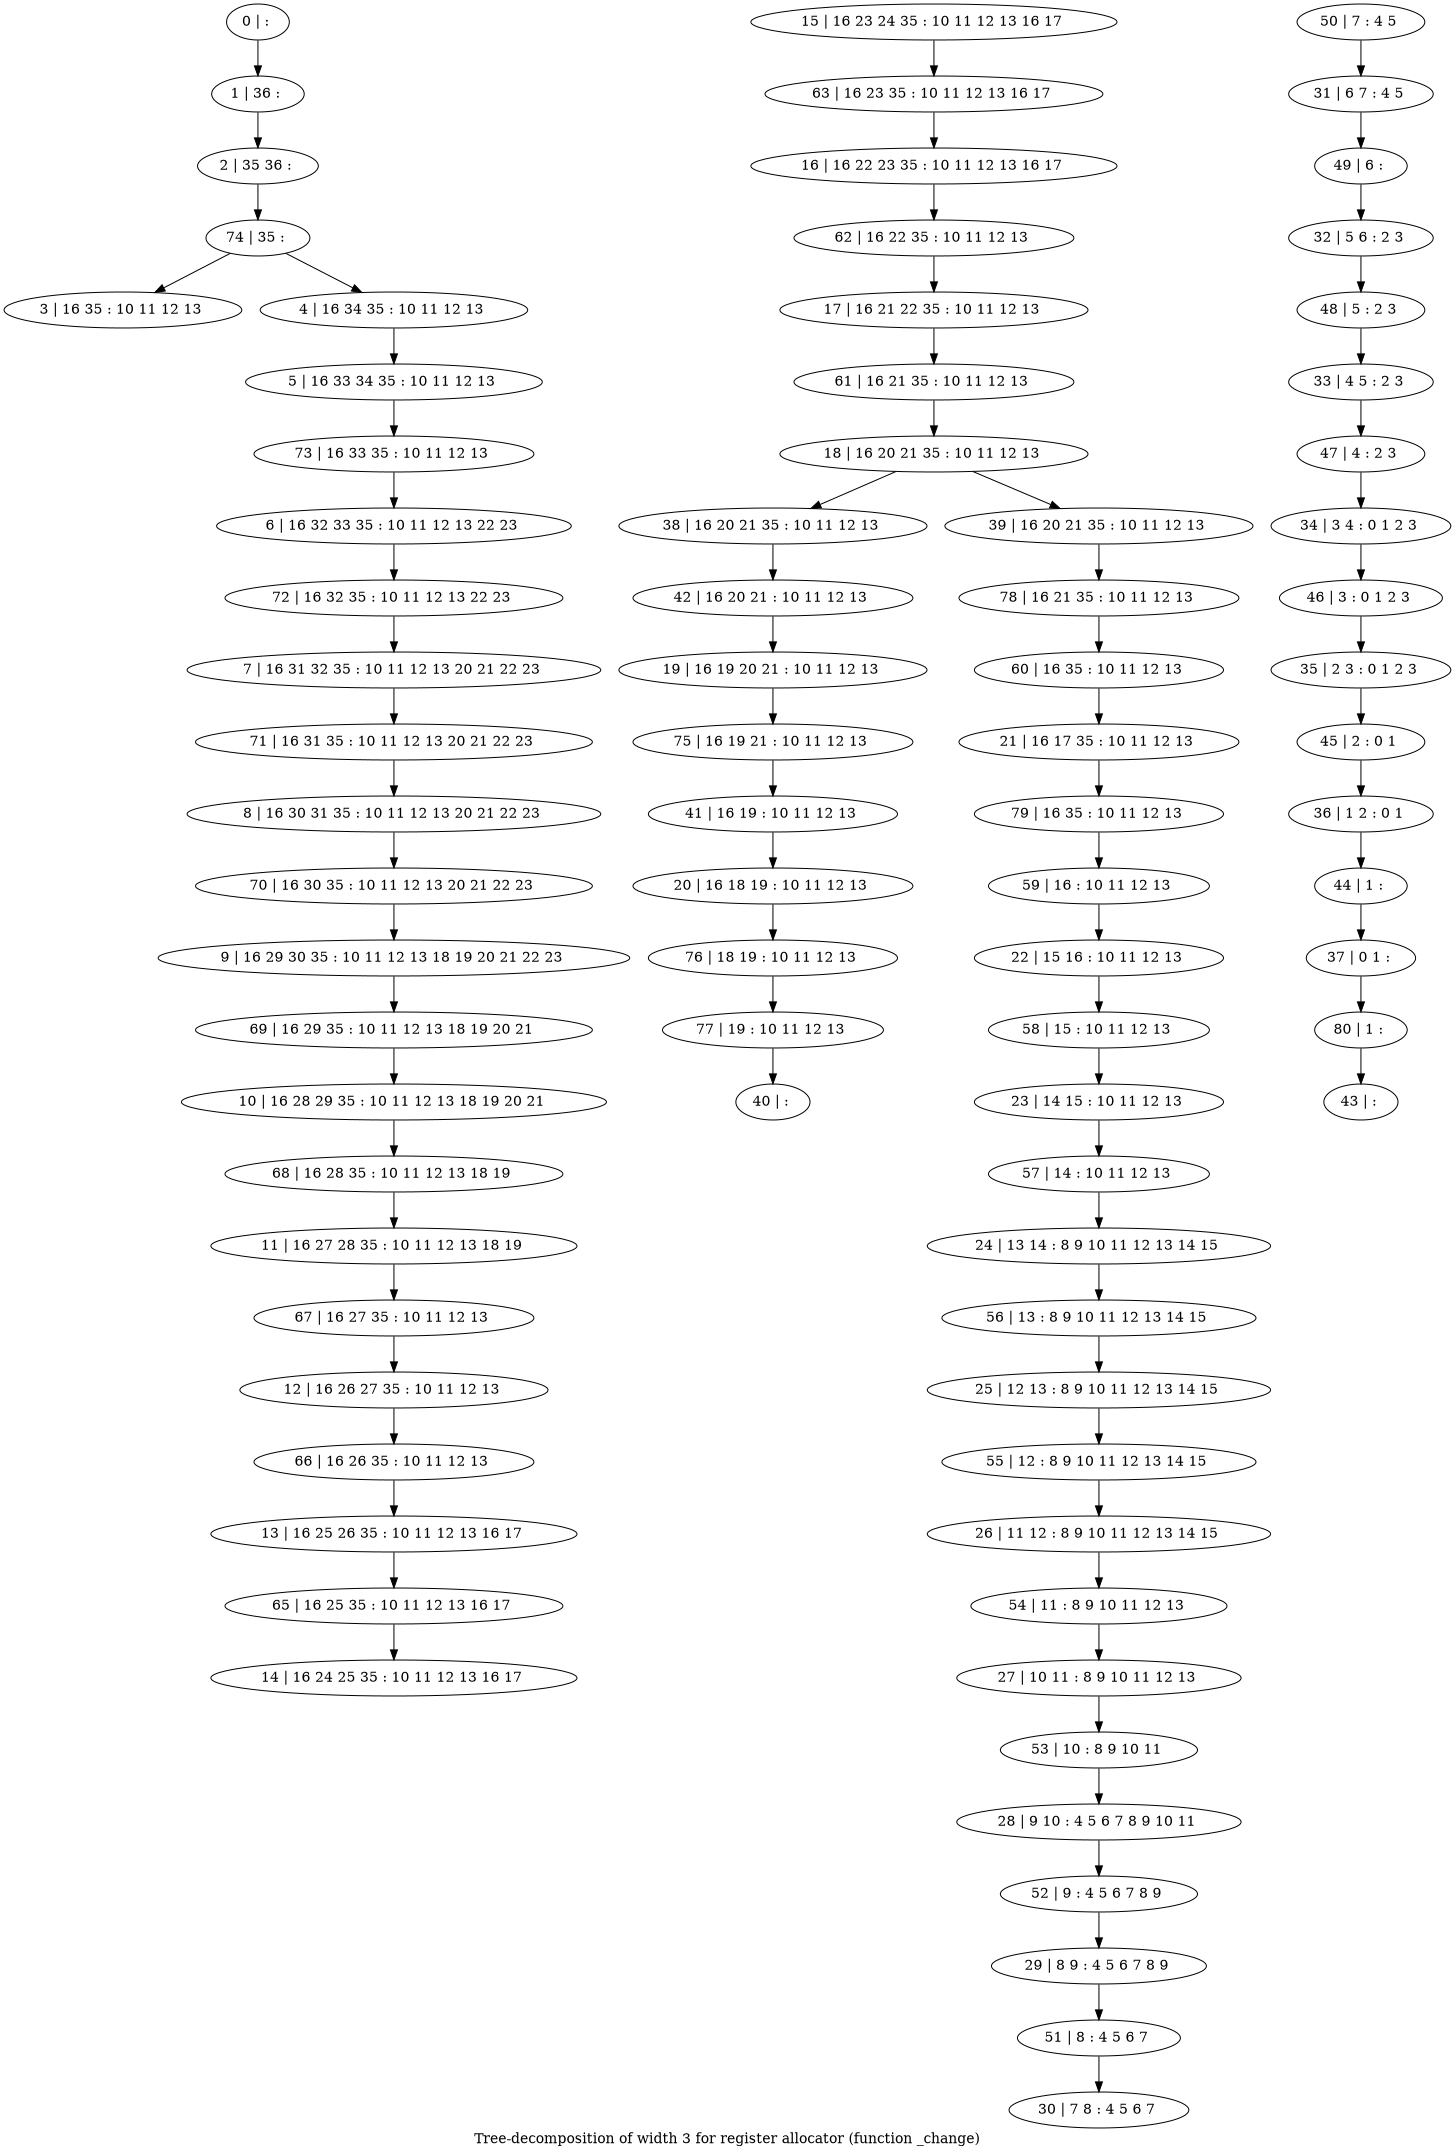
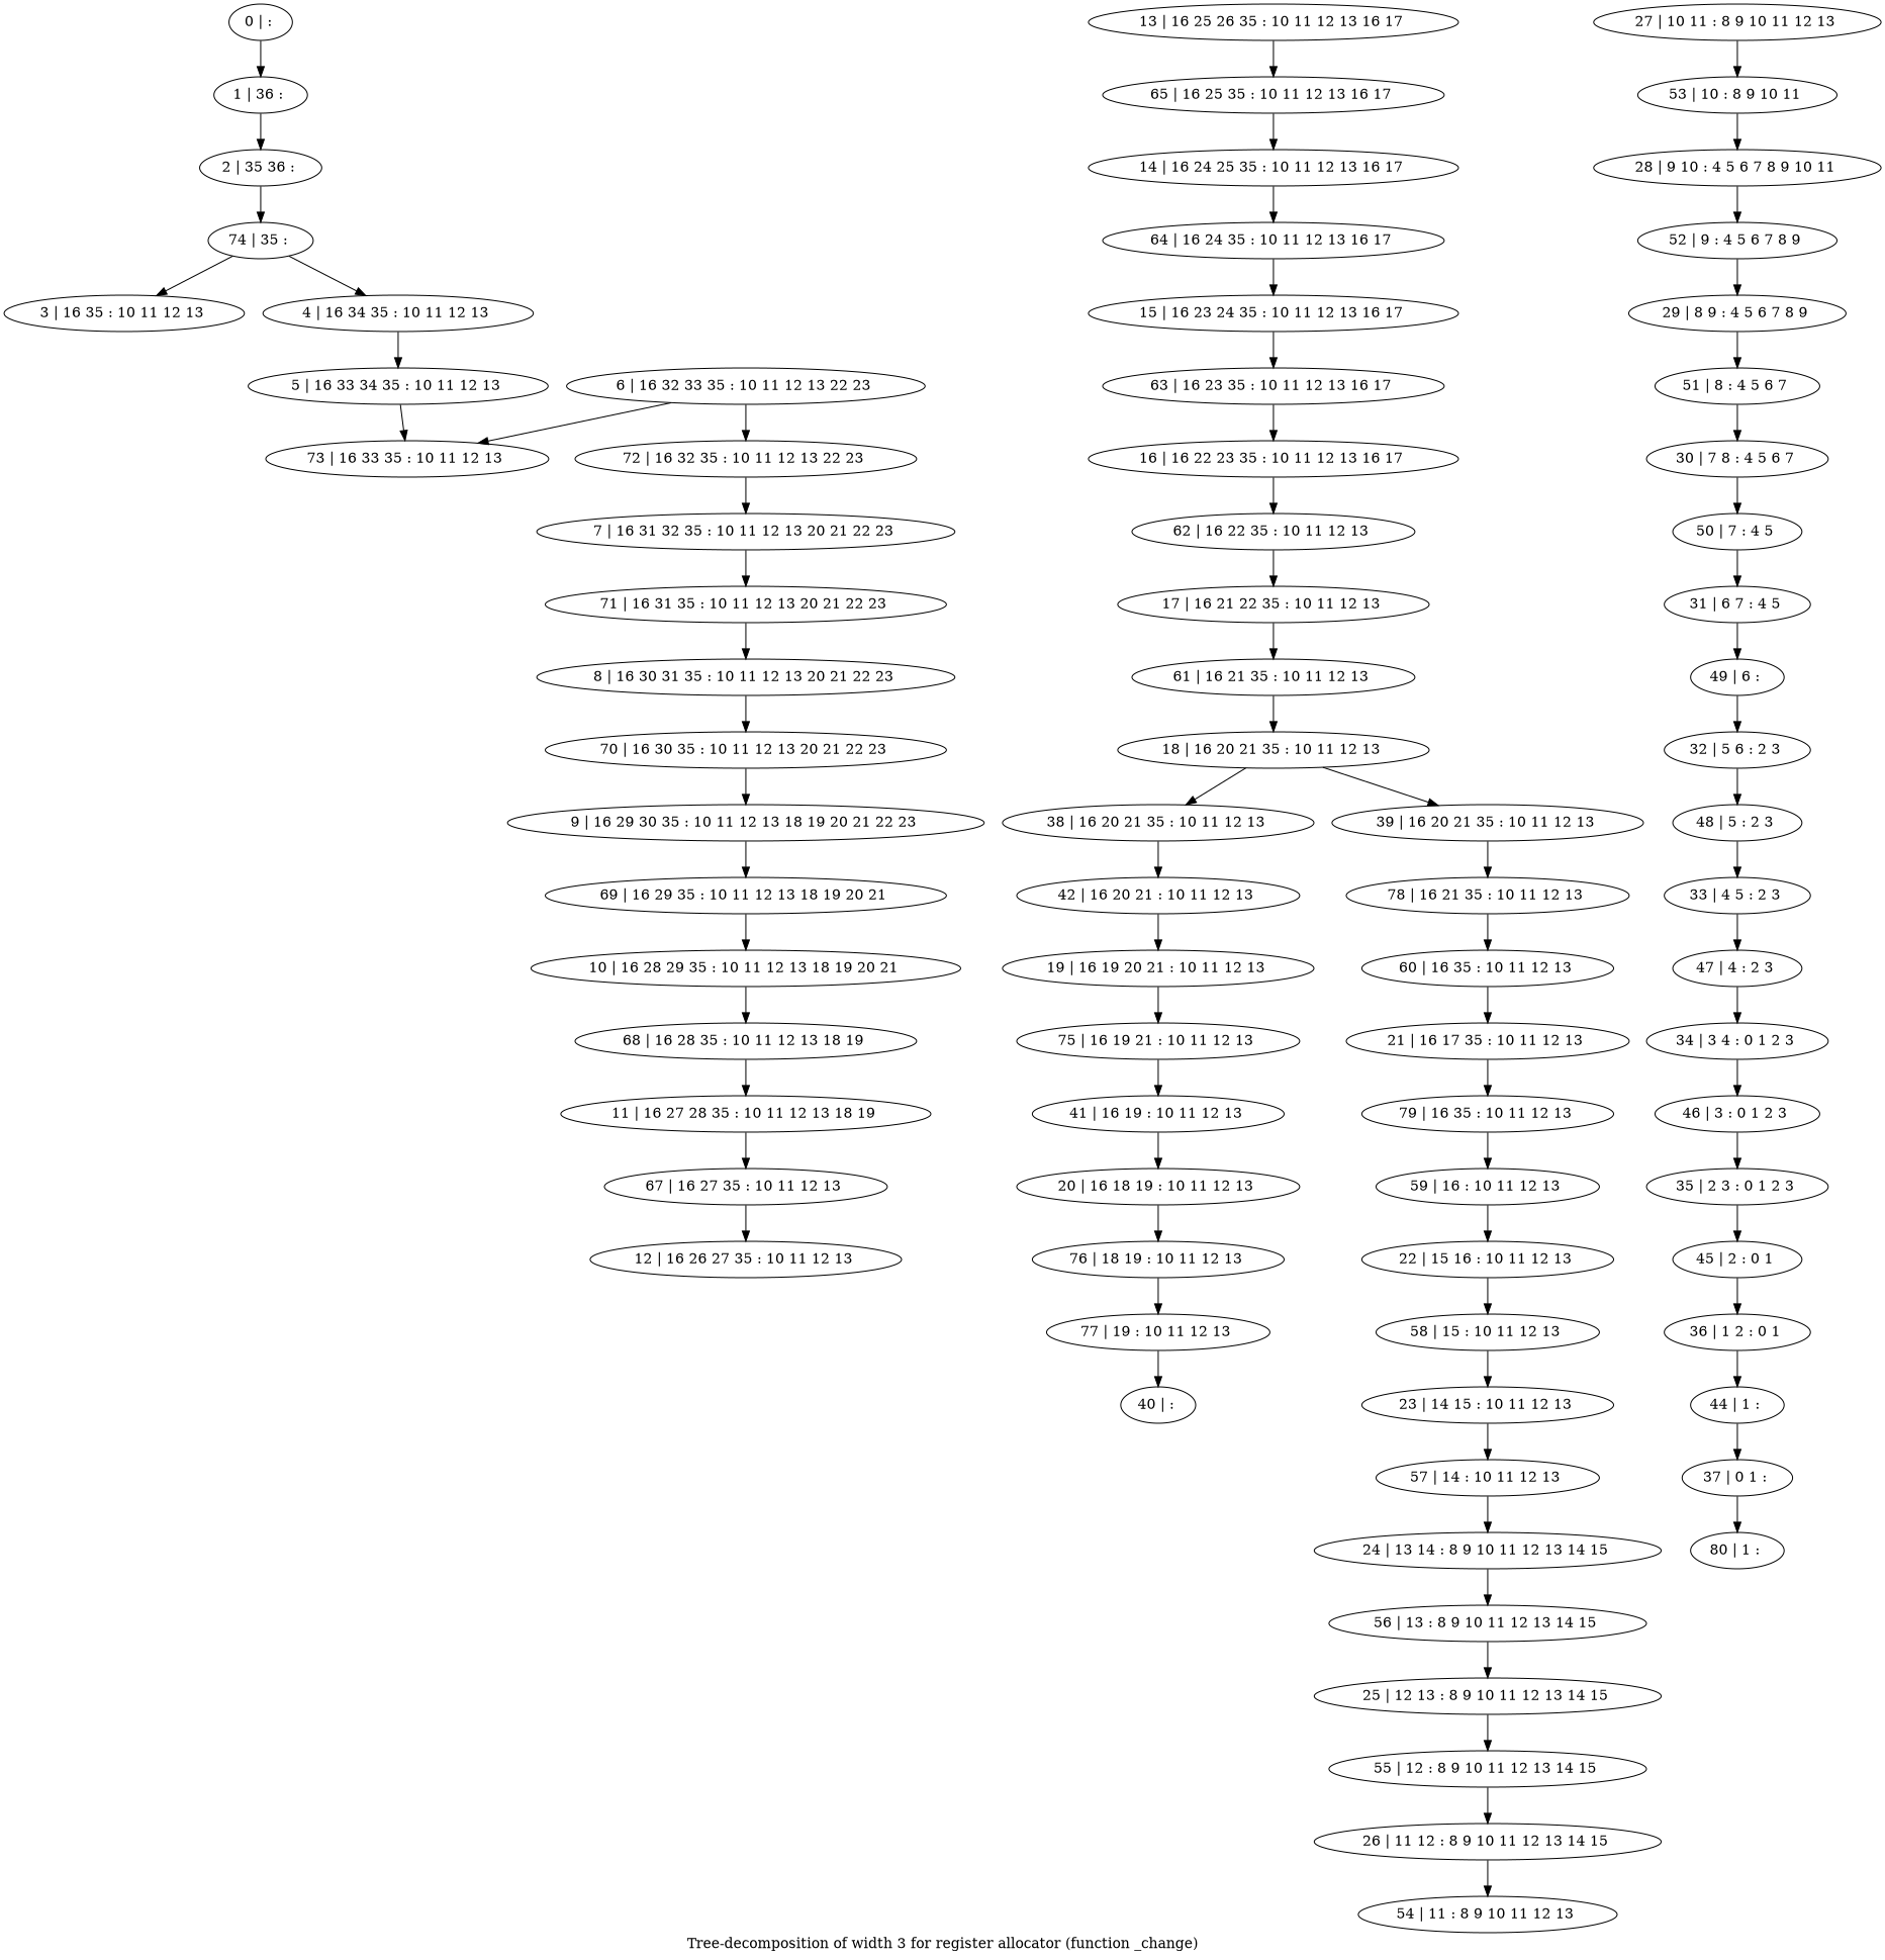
  digraph {
    label="Tree-decomposition of width 3 for register allocator (function _change)"
    n1 [label="0 | : "]
    n2 [label="1 | 36 : "]
    n3 [label="2 | 35 36 : "]
    n4 [label="74 | 35 : "]
    n5 [label="3 | 16 35 : 10 11 12 13 "]
    n6 [label="4 | 16 34 35 : 10 11 12 13 "]
    n7 [label="5 | 16 33 34 35 : 10 11 12 13 "]
    n8 [label="73 | 16 33 35 : 10 11 12 13 "]
    n9 [label="6 | 16 32 33 35 : 10 11 12 13 22 23 "]
    n10 [label="72 | 16 32 35 : 10 11 12 13 22 23 "]
    n11 [label="7 | 16 31 32 35 : 10 11 12 13 20 21 22 23 "]
    n12 [label="71 | 16 31 35 : 10 11 12 13 20 21 22 23 "]
    n13 [label="8 | 16 30 31 35 : 10 11 12 13 20 21 22 23 "]
    n14 [label="70 | 16 30 35 : 10 11 12 13 20 21 22 23 "]
    n15 [label="9 | 16 29 30 35 : 10 11 12 13 18 19 20 21 22 23 "]
    n16 [label="69 | 16 29 35 : 10 11 12 13 18 19 20 21 "]
    n17 [label="10 | 16 28 29 35 : 10 11 12 13 18 19 20 21 "]
    n18 [label="68 | 16 28 35 : 10 11 12 13 18 19 "]
    n19 [label="11 | 16 27 28 35 : 10 11 12 13 18 19 "]
    n20 [label="67 | 16 27 35 : 10 11 12 13 "]
    n21 [label="12 | 16 26 27 35 : 10 11 12 13 "]
-   n22 [label="66 | 16 26 35 : 10 11 12 13 "]
    n23 [label="13 | 16 25 26 35 : 10 11 12 13 16 17 "]
    n24 [label="65 | 16 25 35 : 10 11 12 13 16 17 "]
    n25 [label="14 | 16 24 25 35 : 10 11 12 13 16 17 "]
+   n26 [label="64 | 16 24 35 : 10 11 12 13 16 17 "]
    n27 [label="15 | 16 23 24 35 : 10 11 12 13 16 17 "]
    n28 [label="63 | 16 23 35 : 10 11 12 13 16 17 "]
    n29 [label="16 | 16 22 23 35 : 10 11 12 13 16 17 "]
    n30 [label="62 | 16 22 35 : 10 11 12 13 "]
    n31 [label="17 | 16 21 22 35 : 10 11 12 13 "]
    n32 [label="61 | 16 21 35 : 10 11 12 13 "]
    n33 [label="18 | 16 20 21 35 : 10 11 12 13 "]
    n34 [label="38 | 16 20 21 35 : 10 11 12 13 "]
    n35 [label="39 | 16 20 21 35 : 10 11 12 13 "]
    n36 [label="42 | 16 20 21 : 10 11 12 13 "]
    n37 [label="78 | 16 21 35 : 10 11 12 13 "]
    n38 [label="19 | 16 19 20 21 : 10 11 12 13 "]
    n39 [label="75 | 16 19 21 : 10 11 12 13 "]
    n40 [label="41 | 16 19 : 10 11 12 13 "]
    n41 [label="20 | 16 18 19 : 10 11 12 13 "]
    n42 [label="76 | 18 19 : 10 11 12 13 "]
    n43 [label="77 | 19 : 10 11 12 13 "]
    n44 [label="21 | 16 17 35 : 10 11 12 13 "]
    n45 [label="79 | 16 35 : 10 11 12 13 "]
    n46 [label="59 | 16 : 10 11 12 13 "]
    n47 [label="22 | 15 16 : 10 11 12 13 "]
    n48 [label="58 | 15 : 10 11 12 13 "]
    n49 [label="23 | 14 15 : 10 11 12 13 "]
    n50 [label="57 | 14 : 10 11 12 13 "]
    n51 [label="24 | 13 14 : 8 9 10 11 12 13 14 15 "]
    n52 [label="56 | 13 : 8 9 10 11 12 13 14 15 "]
    n53 [label="25 | 12 13 : 8 9 10 11 12 13 14 15 "]
    n54 [label="55 | 12 : 8 9 10 11 12 13 14 15 "]
    n55 [label="26 | 11 12 : 8 9 10 11 12 13 14 15 "]
    n56 [label="54 | 11 : 8 9 10 11 12 13 "]
    n57 [label="27 | 10 11 : 8 9 10 11 12 13 "]
    n58 [label="53 | 10 : 8 9 10 11 "]
    n59 [label="28 | 9 10 : 4 5 6 7 8 9 10 11 "]
    n60 [label="52 | 9 : 4 5 6 7 8 9 "]
    n61 [label="29 | 8 9 : 4 5 6 7 8 9 "]
    n62 [label="51 | 8 : 4 5 6 7 "]
    n63 [label="30 | 7 8 : 4 5 6 7 "]
    n64 [label="50 | 7 : 4 5 "]
    n65 [label="31 | 6 7 : 4 5 "]
    n66 [label="49 | 6 : "]
    n67 [label="32 | 5 6 : 2 3 "]
    n68 [label="48 | 5 : 2 3 "]
    n69 [label="33 | 4 5 : 2 3 "]
    n70 [label="47 | 4 : 2 3 "]
    n71 [label="34 | 3 4 : 0 1 2 3 "]
    n72 [label="46 | 3 : 0 1 2 3 "]
    n73 [label="35 | 2 3 : 0 1 2 3 "]
    n74 [label="45 | 2 : 0 1 "]
    n75 [label="36 | 1 2 : 0 1 "]
    n76 [label="44 | 1 : "]
    n77 [label="37 | 0 1 : "]
    n78 [label="80 | 1 : "]
-   n79 [label="43 | : "]
    n80 [label="60 | 16 35 : 10 11 12 13 "]
    n81 [label="40 | : "]
    n1 -> n2
    n2 -> n3
    n3 -> n4
    n4 -> n5
    n4 -> n6
    n6 -> n7
    n7 -> n8
-   n8 -> n9
+   n9 -> n8
    n9 -> n10
    n10 -> n11
    n11 -> n12
    n12 -> n13
    n13 -> n14
    n14 -> n15
    n15 -> n16
    n16 -> n17
    n17 -> n18
    n18 -> n19
    n19 -> n20
    n20 -> n21
-   n21 -> n22
-   n22 -> n23
    n23 -> n24
    n24 -> n25
+   n25 -> n26
+   n26 -> n27
    n27 -> n28
    n28 -> n29
    n29 -> n30
    n30 -> n31
    n31 -> n32
    n32 -> n33
    n33 -> n34
    n33 -> n35
    n34 -> n36
    n35 -> n37
    n36 -> n38
    n37 -> n80
    n38 -> n39
    n39 -> n40
    n40 -> n41
    n41 -> n42
    n42 -> n43
    n43 -> n81
    n44 -> n45
    n45 -> n46
    n46 -> n47
    n47 -> n48
    n48 -> n49
    n49 -> n50
    n50 -> n51
    n51 -> n52
    n52 -> n53
    n53 -> n54
    n54 -> n55
    n55 -> n56
-   n56 -> n57
    n57 -> n58
    n58 -> n59
    n59 -> n60
    n60 -> n61
    n61 -> n62
    n62 -> n63
+   n63 -> n64
    n64 -> n65
    n65 -> n66
    n66 -> n67
    n67 -> n68
    n68 -> n69
    n69 -> n70
    n70 -> n71
    n71 -> n72
    n72 -> n73
    n73 -> n74
    n74 -> n75
    n75 -> n76
    n76 -> n77
    n77 -> n78
-   n78 -> n79
    n80 -> n44
  }
